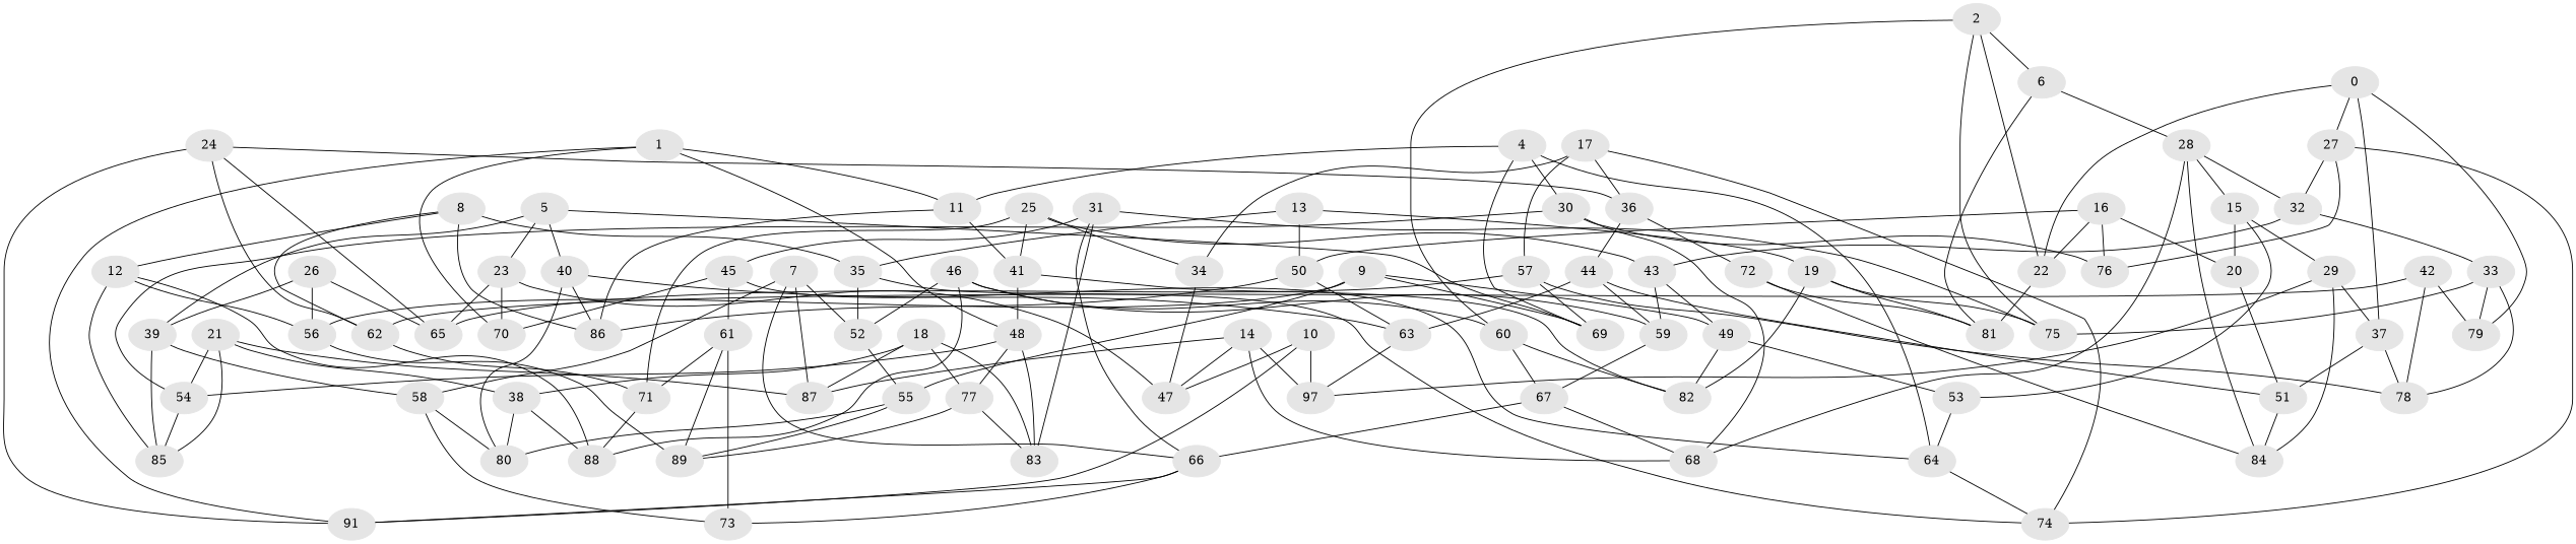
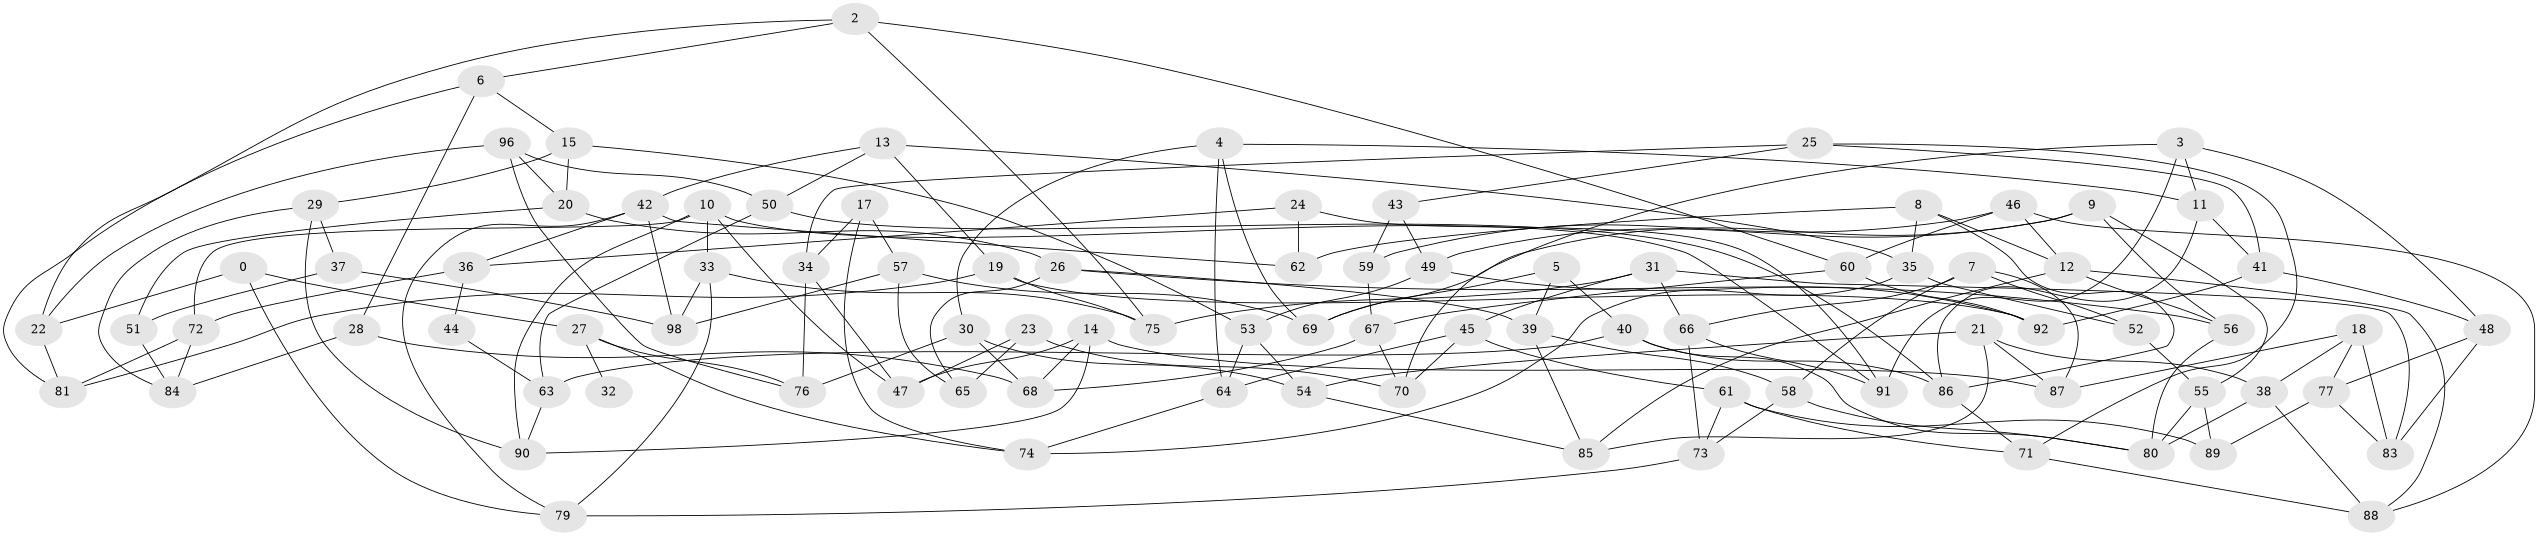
  graph {
    node [color=gray90 style=filled]
-   1
+   1 [label=3]
    11
    48
    70
    91
    86
    41
    77
    83
    2
    6
    22
    60
    75
    15
    28
    81
-   82
+   82 [label=92]
    67
    n20 [label=0]
    27
    37
    79
    76
    74
    32
    51
-   78
+   78 [label=98]
    4
    30
    64
    69
    68
    54
    5
    23
    39
    40
    47
    65
    58
    85
    80
    63
    20
    29
    53
    84
    7
    52
    66
    87
    55
    73
    8
    12
    35
    62
    56
    88
    71
    9
    49
    89
    10
    72
-   90 [label=97]
+   90
    13
    19
    42
    50
    14
    26
-   16
+   16 [label=96]
    17
    34
    36
    57
    44
    18
    38
    21
    24
    25
    43
    59
    33
    31
    45
    61
    46
    1 -- 11
    1 -- 48
    1 -- 70
    1 -- 91
    11 -- 86
    11 -- 41
    48 -- 77
    48 -- 83
    41 -- 48
    41 -- 82
    77 -- 83
    77 -- 89
    2 -- 6
    2 -- 22
    2 -- 60
    2 -- 75
-   28 -- 15
+   6 -- 15
    6 -- 28
    6 -- 81
    22 -- 81
    60 -- 82
    60 -- 67
    15 -- 20
    15 -- 29
    15 -- 53
-   28 -- 32
    28 -- 68
    28 -- 84
-   67 -- 66
+   67 -- 70
    67 -- 68
    n20 -- 22
    n20 -- 27
-   n20 -- 37
    n20 -- 79
    27 -- 76
    27 -- 74
    27 -- 32
    37 -- 51
    37 -- 78
-   32 -- 43
-   32 -- 33
+   10 -- 33
    51 -- 84
    4 -- 11
    4 -- 30
    4 -- 64
    4 -- 69
    30 -- 76
    30 -- 68
    30 -- 54
    64 -- 74
    54 -- 85
    5 -- 69
-   5 -- 23
    5 -- 39
    5 -- 40
    23 -- 70
    23 -- 47
    23 -- 65
    39 -- 58
    39 -- 85
    40 -- 86
    40 -- 80
    40 -- 63
    58 -- 80
    58 -- 73
    63 -- 90
    20 -- 51
+   20 -- 26
    29 -- 37
    29 -- 84
    29 -- 90
    53 -- 64
-   48 -- 54
+   53 -- 54
    7 -- 58
    7 -- 52
    7 -- 66
    7 -- 87
    52 -- 55
    66 -- 91
    66 -- 73
    55 -- 80
    55 -- 89
+   73 -- 79
    8 -- 86
    8 -- 12
    8 -- 35
    8 -- 62
    12 -- 85
    12 -- 56
    12 -- 88
    35 -- 74
    35 -- 52
-   62 -- 71
-   56 -- 89
+   86 -- 71
+   56 -- 80
    71 -- 88
    9 -- 69
    9 -- 55
    9 -- 56
    9 -- 49
    49 -- 82
    49 -- 53
    10 -- 91
    10 -- 47
+   10 -- 72
    10 -- 90
    72 -- 81
    72 -- 84
    13 -- 35
    13 -- 19
+   13 -- 42
    13 -- 50
    19 -- 75
    19 -- 81
    19 -- 82
    42 -- 79
    42 -- 78
    42 -- 62
    50 -- 86
    50 -- 63
    14 -- 68
    14 -- 47
    14 -- 87
    14 -- 90
    26 -- 39
    26 -- 65
    26 -- 56
    16 -- 22
    16 -- 76
    16 -- 20
    16 -- 50
    17 -- 74
    17 -- 34
-   17 -- 36
+   42 -- 36
    17 -- 57
+   34 -- 76
    34 -- 47
    36 -- 72
    36 -- 44
    57 -- 78
    57 -- 69
    57 -- 65
-   44 -- 51
    44 -- 63
-   44 -- 59
    18 -- 77
    18 -- 83
    18 -- 87
    18 -- 38
    38 -- 80
    38 -- 88
    21 -- 54
    21 -- 85
    21 -- 87
    21 -- 38
    24 -- 91
-   24 -- 65
    24 -- 62
    24 -- 36
    25 -- 41
    25 -- 71
    25 -- 34
    25 -- 43
    43 -- 49
    43 -- 59
    59 -- 67
    33 -- 75
    33 -- 79
    33 -- 78
    31 -- 83
    31 -- 75
    31 -- 66
    31 -- 45
    45 -- 70
    45 -- 64
    45 -- 61
    61 -- 73
    61 -- 71
    61 -- 89
    46 -- 60
-   46 -- 52
+   46 -- 12
    46 -- 88
    46 -- 59
  }
